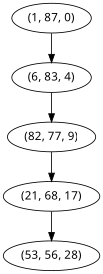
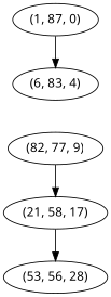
  digraph {
    fontname="Noto Sans"
    node [fontname="Noto Sans"]
    edge [fontname="Noto Sans"]
    "(1, 87, 0)"
    "(6, 83, 4)"
    n3 [label="(82, 77, 9)"]
-   "(21, 68, 17)"
+   "(21, 68, 17)" [label="(21, 58, 17)"]
    n5 [label="(53, 56, 28)"]
    "(1, 87, 0)" -> "(6, 83, 4)"
-   "(6, 83, 4)" -> n3
    n3 -> "(21, 68, 17)"
    "(21, 68, 17)" -> n5
  }
